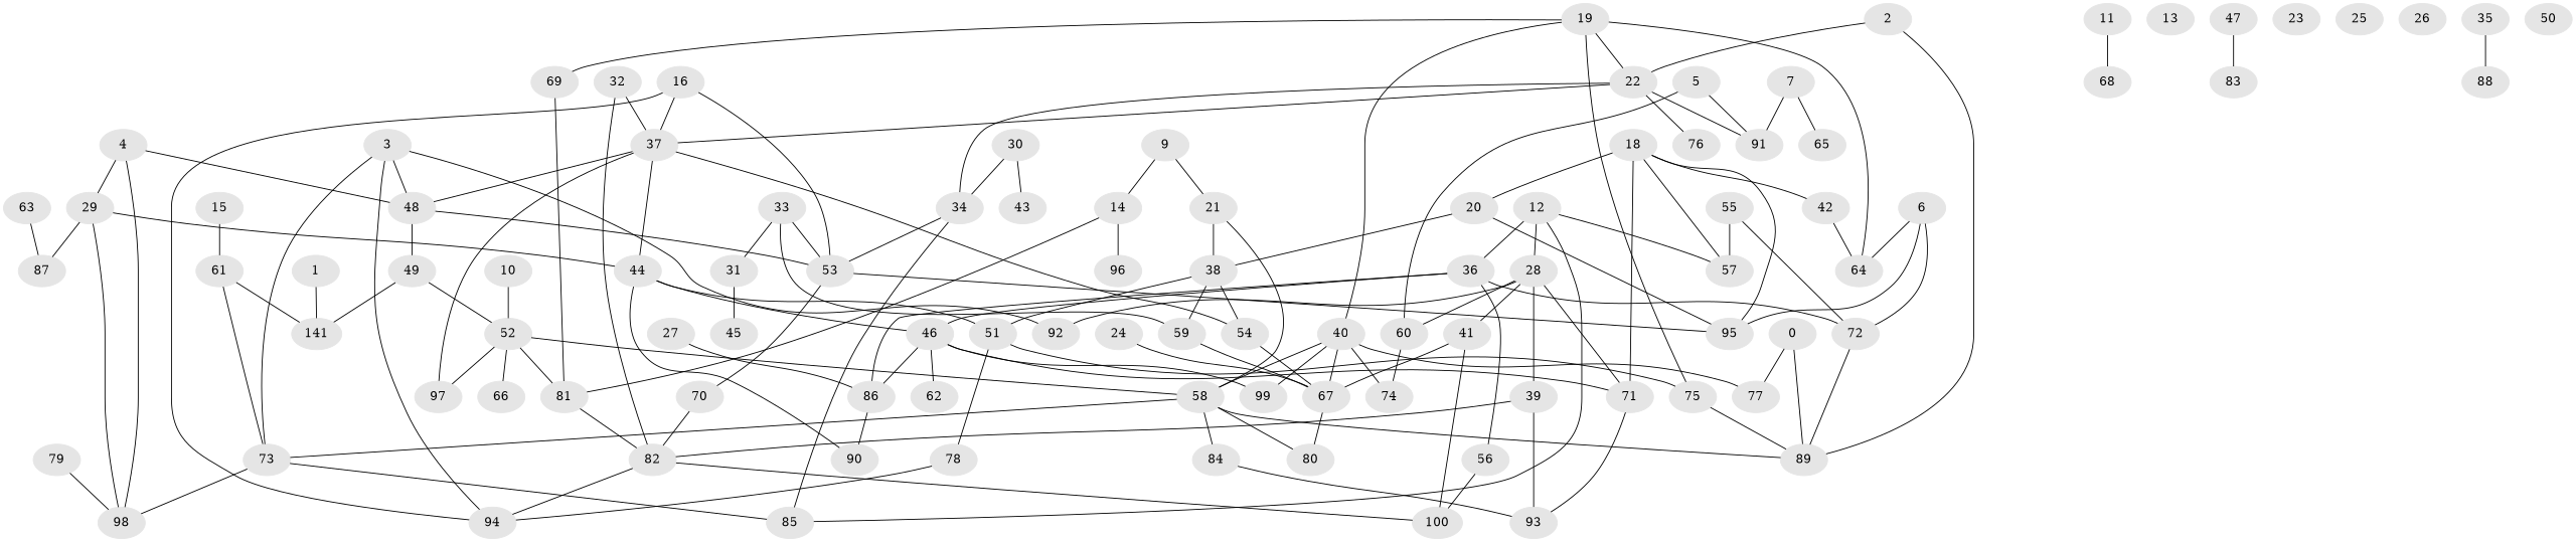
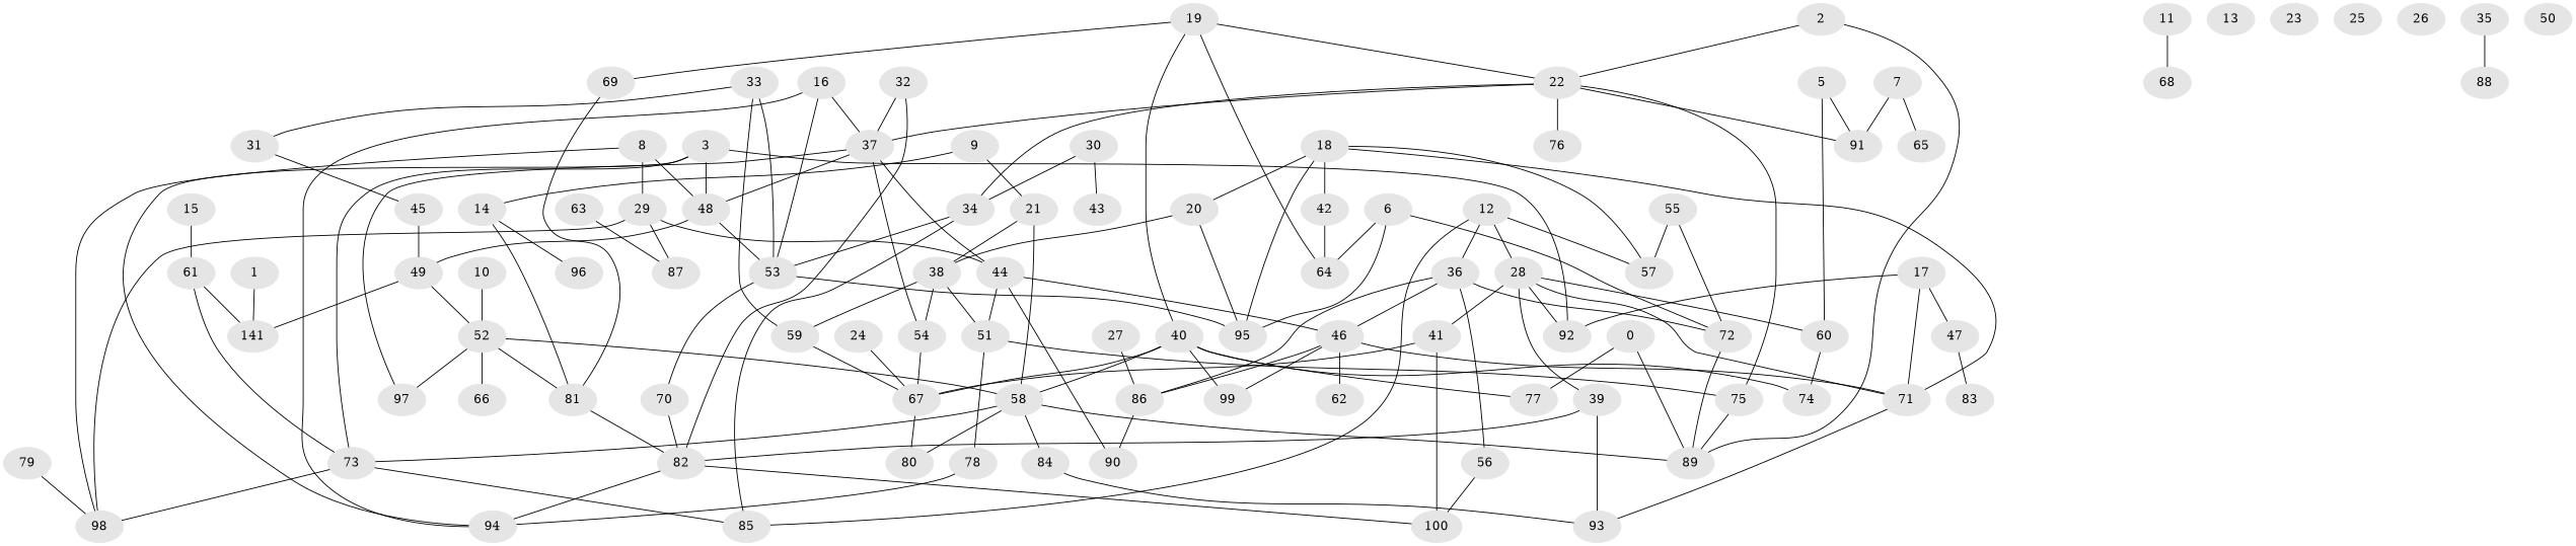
  graph {
    node [color=gray90 style=filled]
    n1 [label=141]
    1
    2
    22
    89
    91
    37
    34
    76
    3
    48
    73
    92
    94
    53
    49
    98
    85
-   4
+   4 [label=8]
    29
    44
    87
    5
    60
    74
    6
    64
    72
    95
    7
    65
    n32 [label=0]
    77
    9
    14
    21
    81
    96
    38
    58
    10
    52
    97
    66
    11
    68
    12
    28
    36
    57
    71
    39
    41
    31
    45
    86
    46
    56
    13
    82
    15
    61
    16
    54
    70
+   17
    47
    83
    93
    18
    20
    42
    19
    40
    69
    75
    67
    99
    59
    51
    80
    84
    23
    24
    25
    26
    27
    90
    100
    30
    43
    32
    33
    35
    88
    62
    78
    50
    55
    63
    79
    1 -- n1
    2 -- 22
    2 -- 89
    22 -- 91
    22 -- 37
    22 -- 34
    22 -- 76
    37 -- 48
    37 -- 44
    37 -- 97
    37 -- 54
    34 -- 53
    34 -- 85
    3 -- 48
    3 -- 73
    3 -- 92
    3 -- 94
    48 -- 53
    48 -- 49
    73 -- 98
    73 -- 85
    53 -- 95
    53 -- 70
    49 -- n1
    49 -- 52
    4 -- 48
    4 -- 98
    4 -- 29
    29 -- 98
    29 -- 44
    29 -- 87
    44 -- 46
    44 -- 51
    44 -- 90
    5 -- 91
    5 -- 60
    60 -- 74
    6 -- 64
    6 -- 72
    6 -- 95
    72 -- 89
    7 -- 91
    7 -- 65
    n32 -- 89
    n32 -- 77
    9 -- 14
    9 -- 21
    14 -- 81
    14 -- 96
    21 -- 38
    21 -- 58
    81 -- 82
    38 -- 54
    38 -- 59
    38 -- 51
    58 -- 89
    58 -- 73
    58 -- 80
    58 -- 84
    10 -- 52
    52 -- 81
    52 -- 58
    52 -- 97
    52 -- 66
    11 -- 68
    12 -- 85
    12 -- 28
    12 -- 36
    12 -- 57
    28 -- 92
    28 -- 60
    28 -- 71
    28 -- 39
    28 -- 41
    36 -- 72
    36 -- 86
    36 -- 46
    36 -- 56
    71 -- 93
    39 -- 82
    39 -- 93
    41 -- 67
    41 -- 100
    31 -- 45
+   45 -- 49
    86 -- 90
    46 -- 71
    46 -- 86
    46 -- 99
    46 -- 62
    56 -- 100
    82 -- 94
    82 -- 100
    15 -- 61
    61 -- n1
    61 -- 73
    16 -- 37
    16 -- 94
    16 -- 53
    54 -- 67
    70 -- 82
+   17 -- 92
+   17 -- 71
+   17 -- 47
    47 -- 83
    18 -- 95
    18 -- 57
    18 -- 71
    18 -- 20
    18 -- 42
    20 -- 95
    20 -- 38
    42 -- 64
    19 -- 22
    19 -- 64
    19 -- 40
    19 -- 69
-   19 -- 75
+   22 -- 75
    40 -- 74
    40 -- 77
    40 -- 58
    40 -- 67
    40 -- 99
    69 -- 81
    75 -- 89
    67 -- 80
    59 -- 67
    51 -- 75
    51 -- 78
    84 -- 93
    24 -- 67
    27 -- 86
    30 -- 34
    30 -- 43
    32 -- 37
    32 -- 82
    33 -- 53
    33 -- 31
    33 -- 59
    35 -- 88
    78 -- 94
    55 -- 72
    55 -- 57
    63 -- 87
    79 -- 98
  }
